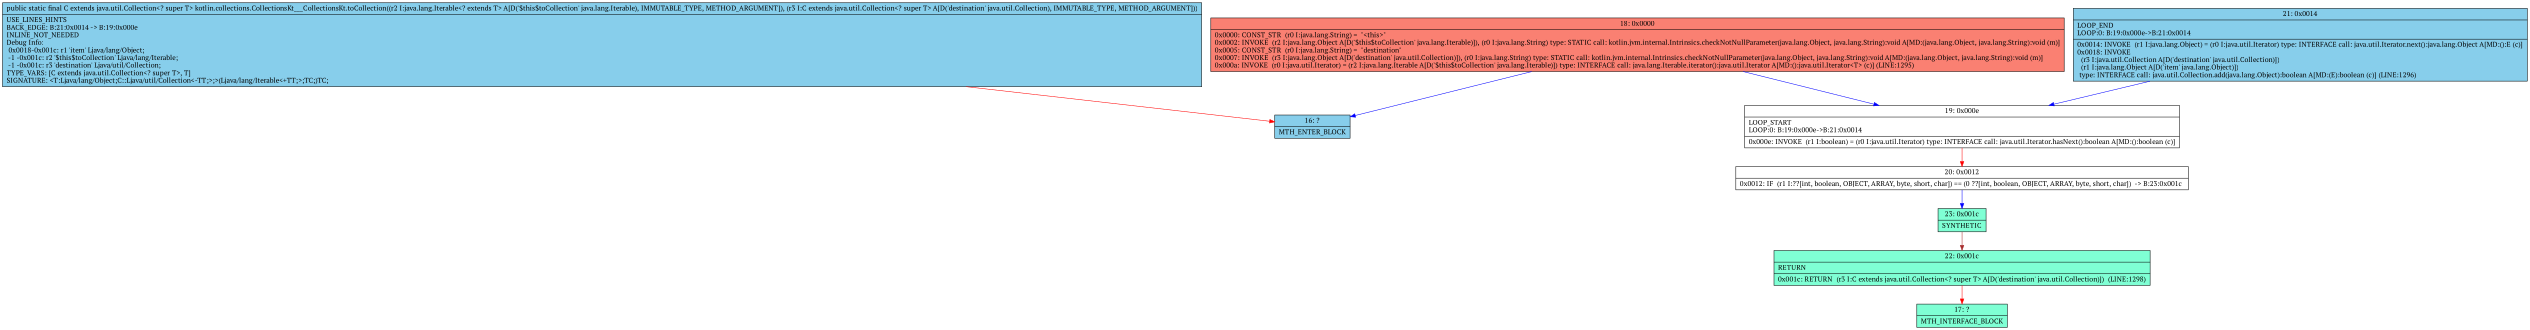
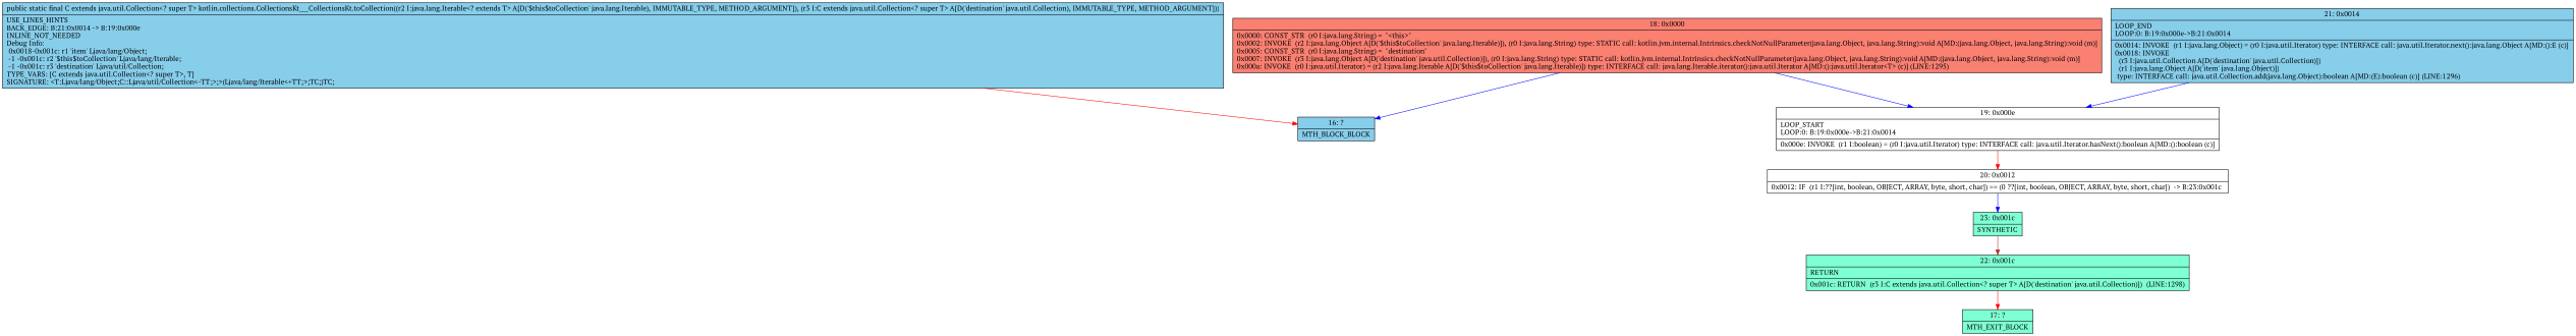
  digraph {
    fontname="PT Serif"
    node [fillcolor=skyblue fontname="PT Serif" shape=record style=filled]
    edge [color=blue fontname="PT Serif"]
-   n1 [label="{16\:\ ?|MTH_ENTER_BLOCK\l}"]
+   n1 [label="{16\:\ ?|MTH_BLOCK_BLOCK\l}"]
    n2 [fillcolor=salmon label="{18\:\ 0x0000|0x0000: CONST_STR  (r0 I:java.lang.String) =  \"\<this\>\" \l0x0002: INVOKE  (r2 I:java.lang.Object A[D('$this$toCollection' java.lang.Iterable)]), (r0 I:java.lang.String) type: STATIC call: kotlin.jvm.internal.Intrinsics.checkNotNullParameter(java.lang.Object, java.lang.String):void A[MD:(java.lang.Object, java.lang.String):void (m)]\l0x0005: CONST_STR  (r0 I:java.lang.String) =  \"destination\" \l0x0007: INVOKE  (r3 I:java.lang.Object A[D('destination' java.util.Collection)]), (r0 I:java.lang.String) type: STATIC call: kotlin.jvm.internal.Intrinsics.checkNotNullParameter(java.lang.Object, java.lang.String):void A[MD:(java.lang.Object, java.lang.String):void (m)]\l0x000a: INVOKE  (r0 I:java.util.Iterator) = (r2 I:java.lang.Iterable A[D('$this$toCollection' java.lang.Iterable)]) type: INTERFACE call: java.lang.Iterable.iterator():java.util.Iterator A[MD:():java.util.Iterator\<T\> (c)] (LINE:1295)\l}"]
    n3 [fillcolor=white label="{19\:\ 0x000e|LOOP_START\lLOOP:0: B:19:0x000e\-\>B:21:0x0014\l|0x000e: INVOKE  (r1 I:boolean) = (r0 I:java.util.Iterator) type: INTERFACE call: java.util.Iterator.hasNext():boolean A[MD:():boolean (c)]\l}"]
    n4 [fillcolor=white label="{20\:\ 0x0012|0x0012: IF  (r1 I:??[int, boolean, OBJECT, ARRAY, byte, short, char]) == (0 ??[int, boolean, OBJECT, ARRAY, byte, short, char])  \-\> B:23:0x001c \l}"]
    n5 [fillcolor=aquamarine label="{23\:\ 0x001c|SYNTHETIC\l}"]
    n6 [label="{21\:\ 0x0014|LOOP_END\lLOOP:0: B:19:0x000e\-\>B:21:0x0014\l|0x0014: INVOKE  (r1 I:java.lang.Object) = (r0 I:java.util.Iterator) type: INTERFACE call: java.util.Iterator.next():java.lang.Object A[MD:():E (c)]\l0x0018: INVOKE  \l  (r3 I:java.util.Collection A[D('destination' java.util.Collection)])\l  (r1 I:java.lang.Object A[D('item' java.lang.Object)])\l type: INTERFACE call: java.util.Collection.add(java.lang.Object):boolean A[MD:(E):boolean (c)] (LINE:1296)\l}"]
    n7 [fillcolor=aquamarine label="{22\:\ 0x001c|RETURN\l|0x001c: RETURN  (r3 I:C extends java.util.Collection\<? super T\> A[D('destination' java.util.Collection)])  (LINE:1298)\l}"]
-   n8 [fillcolor=aquamarine label="{17\:\ ?|MTH_INTERFACE_BLOCK\l}"]
+   n8 [fillcolor=aquamarine label="{17\:\ ?|MTH_EXIT_BLOCK\l}"]
    n9 [label="{public static final C extends java.util.Collection\<? super T\> kotlin.collections.CollectionsKt___CollectionsKt.toCollection((r2 I:java.lang.Iterable\<? extends T\> A[D('$this$toCollection' java.lang.Iterable), IMMUTABLE_TYPE, METHOD_ARGUMENT]), (r3 I:C extends java.util.Collection\<? super T\> A[D('destination' java.util.Collection), IMMUTABLE_TYPE, METHOD_ARGUMENT]))  | USE_LINES_HINTS\lBACK_EDGE: B:21:0x0014 \-\> B:19:0x000e\lINLINE_NOT_NEEDED\lDebug Info:\l  0x0018\-0x001c: r1 'item' Ljava\/lang\/Object;\l  \-1 \-0x001c: r2 '$this$toCollection' Ljava\/lang\/Iterable;\l  \-1 \-0x001c: r3 'destination' Ljava\/util\/Collection;\lTYPE_VARS: [C extends java.util.Collection\<? super T\>, T]\lSIGNATURE: \<T:Ljava\/lang\/Object;C::Ljava\/util\/Collection\<\-TT;\>;\>(Ljava\/lang\/Iterable\<+TT;\>;TC;)TC;\l}"]
    n2 -> n1
    n2 -> n3
    n3 -> n4 [color=red]
    n4 -> n5
    n5 -> n7 [color=brown]
    n6 -> n3
    n7 -> n8 [color=red]
    n9 -> n1 [color=red]
  }
